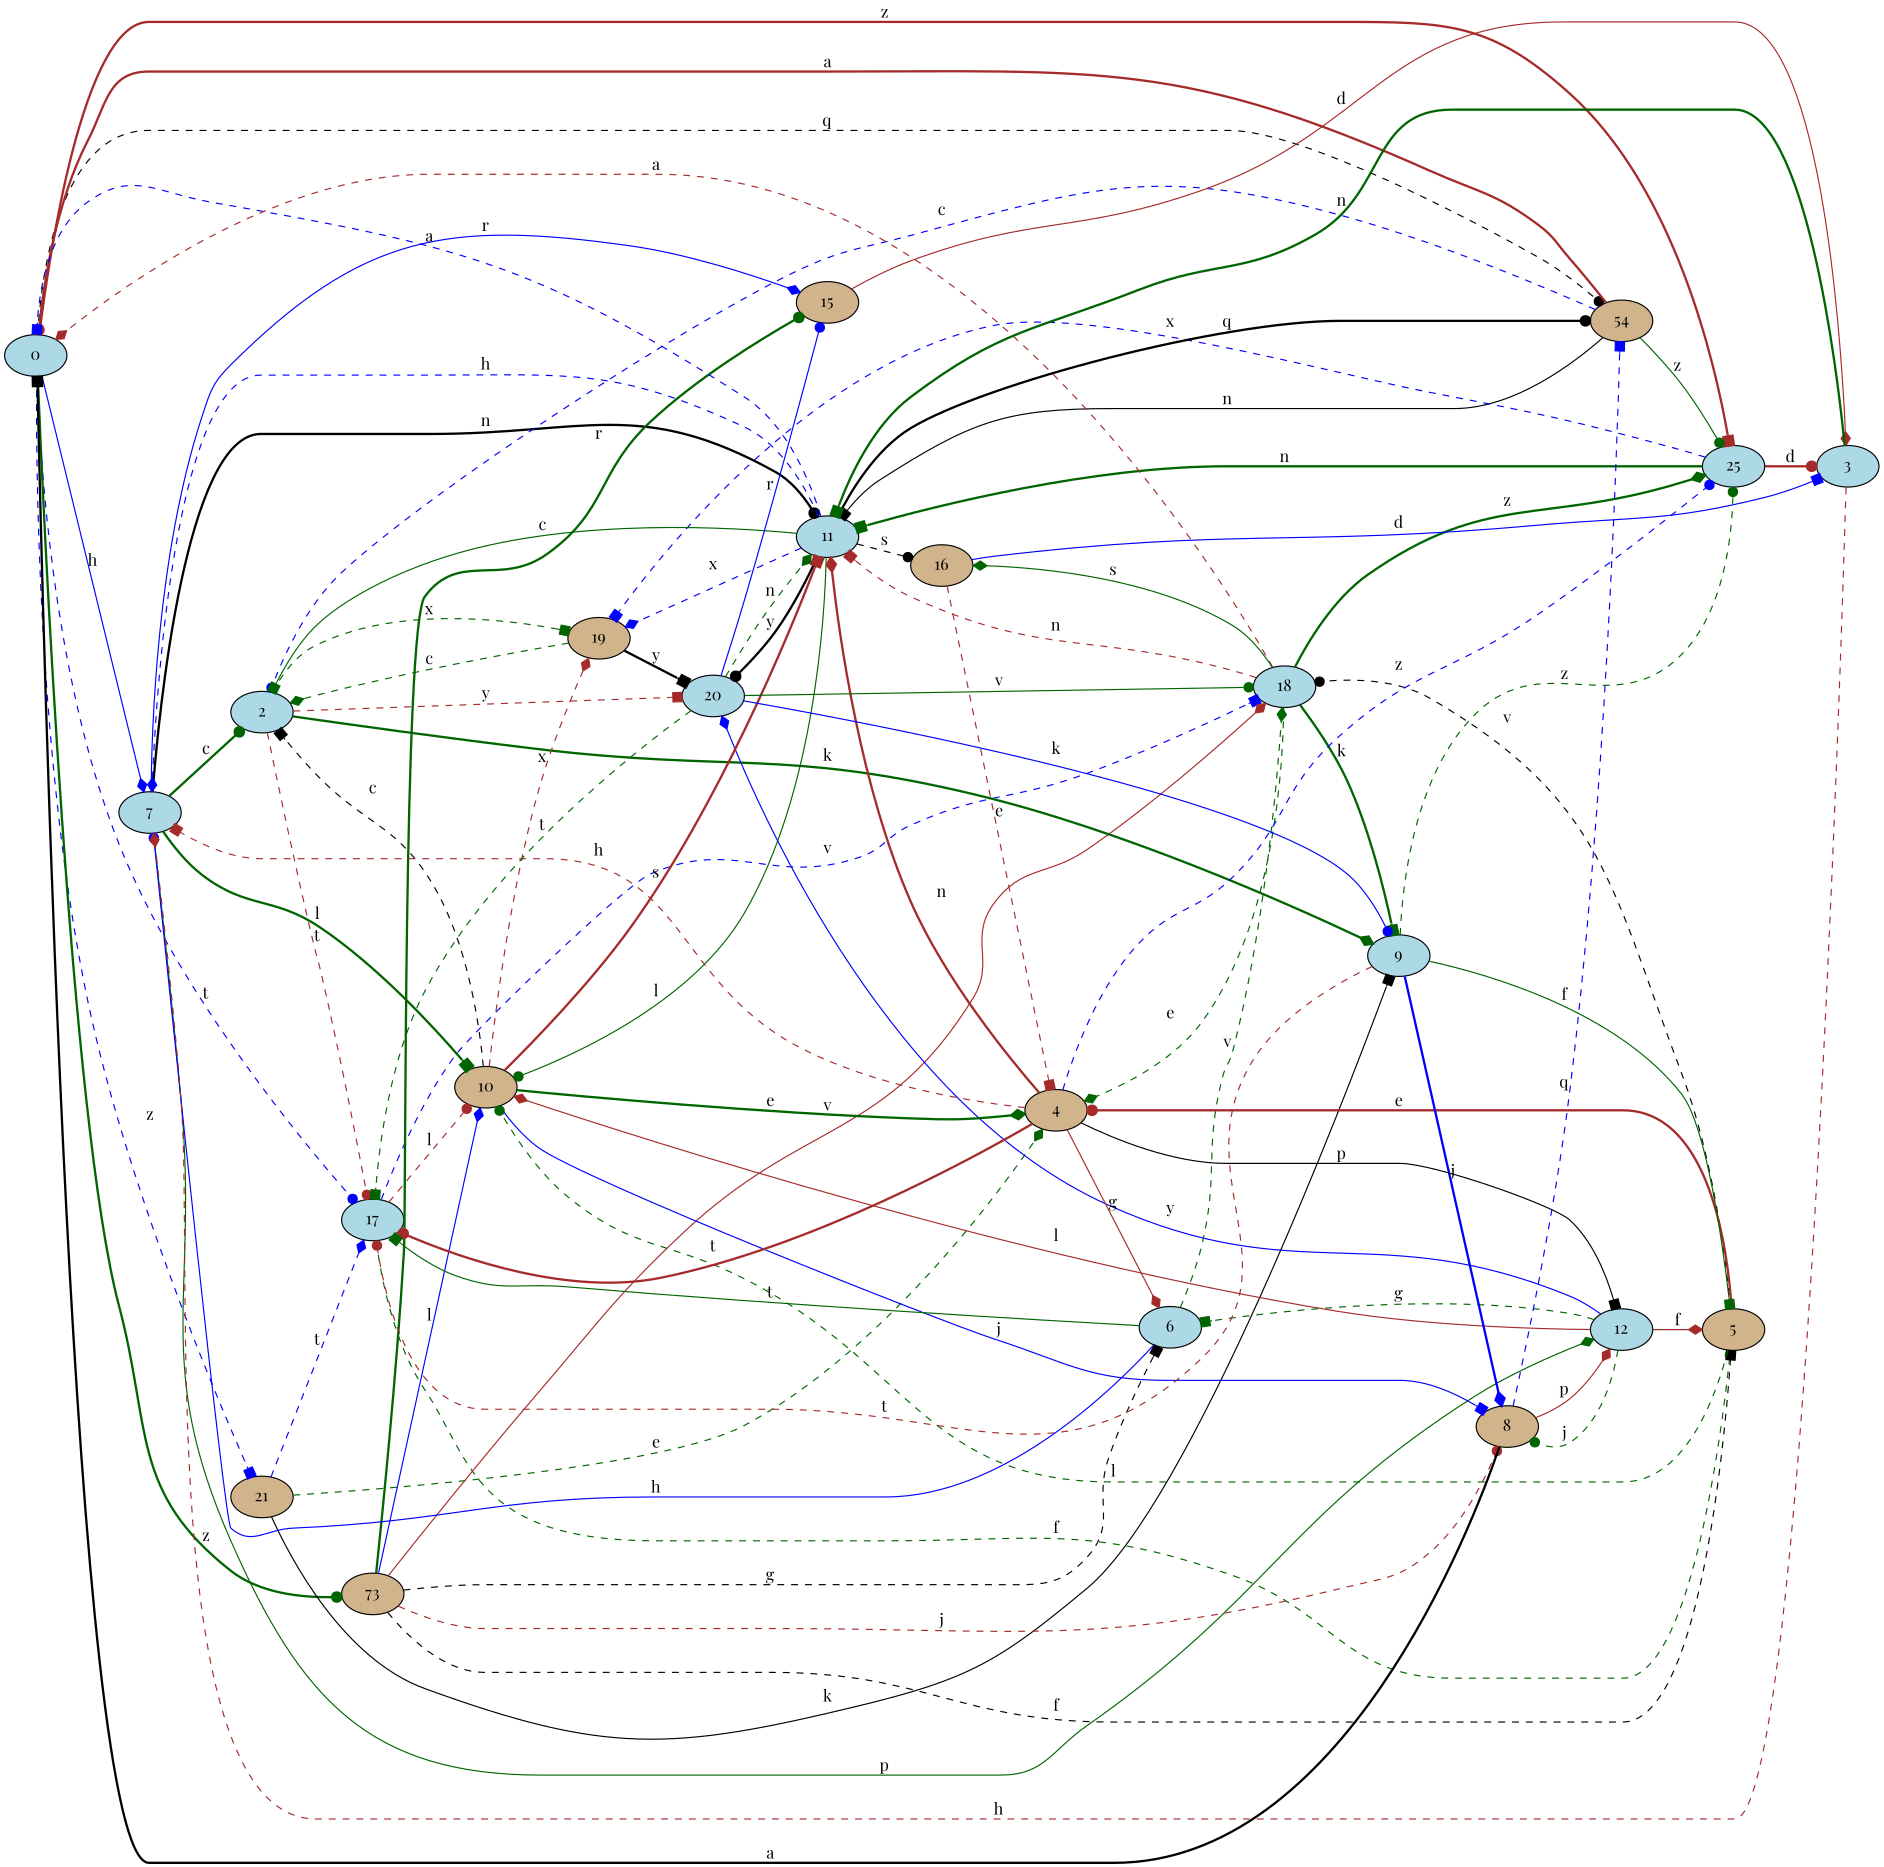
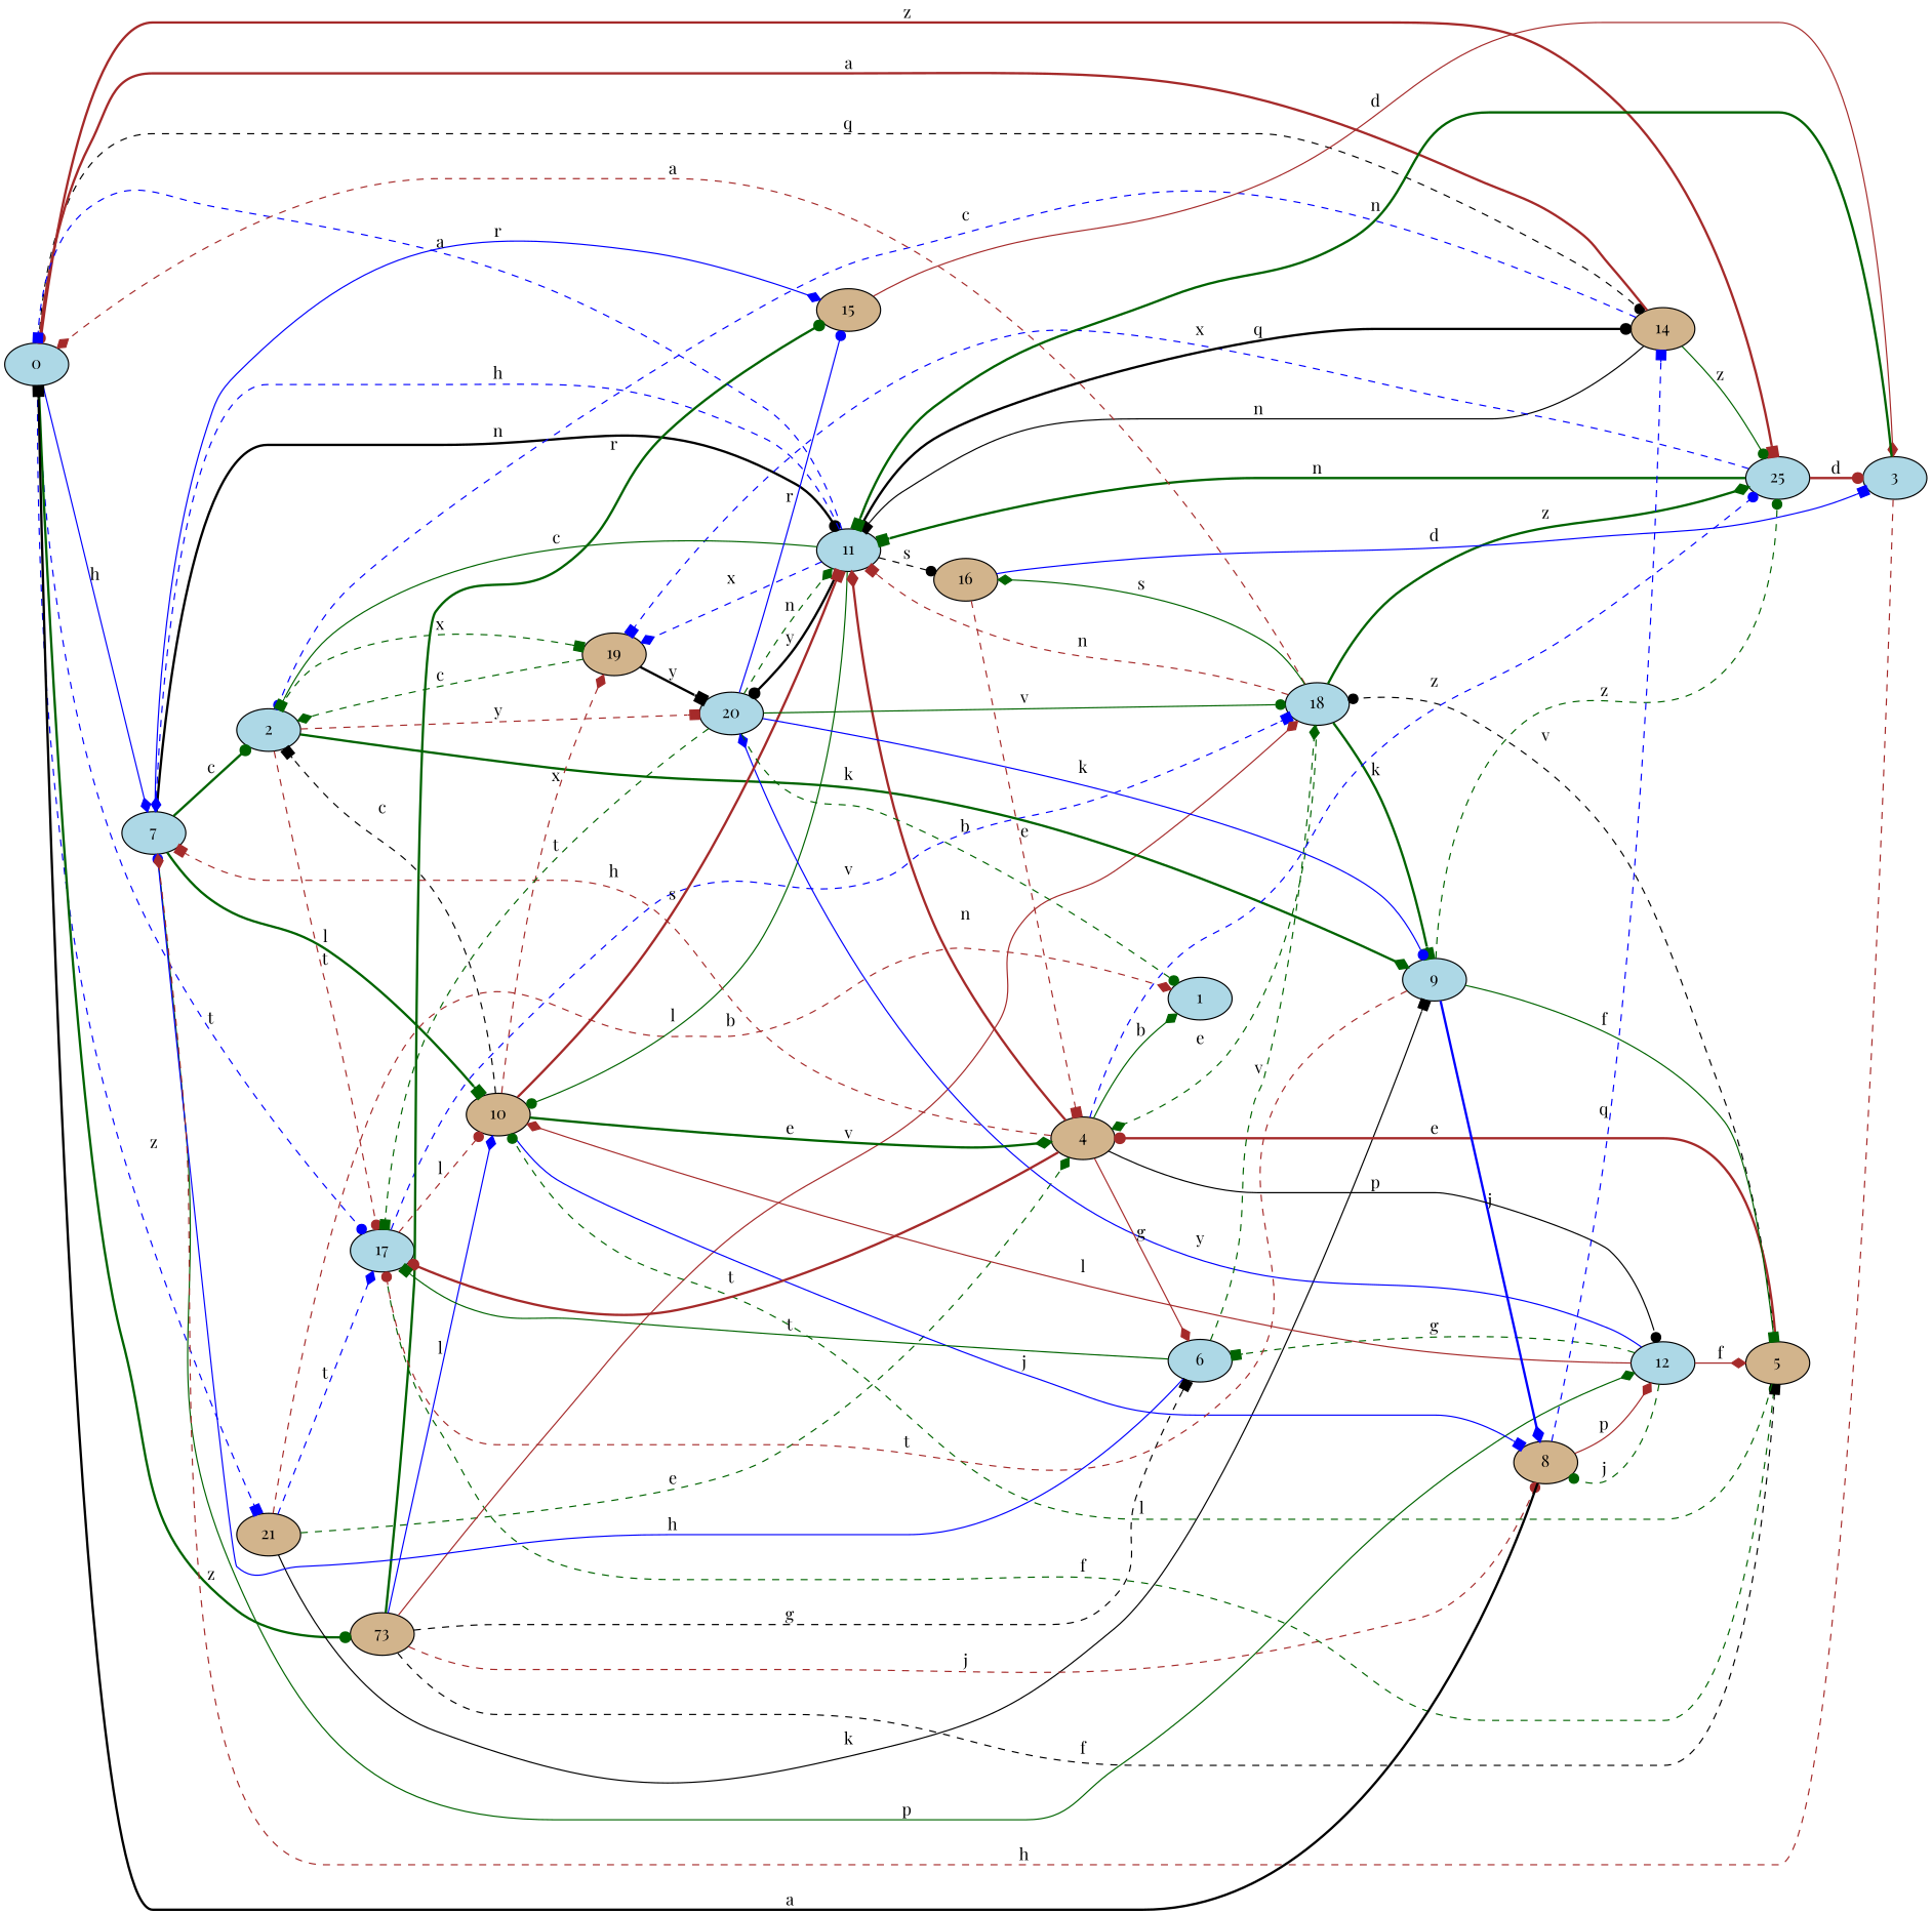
  strict digraph {
    fontname="Playfair Display"
    rankdir=LR
    node [fillcolor=lightblue fontname="Playfair Display" style=filled]
    edge [arrowhead=dot color=darkgreen fontname="Playfair Display" style=dashed]
    0
    7
-   14 [fillcolor=tan label=54]
+   14 [fillcolor=tan]
    17
    21 [fillcolor=tan]
    n6 [fillcolor=tan label=73]
    25
    2
    11
    12
    10 [fillcolor=tan]
    15 [fillcolor=tan]
    5 [fillcolor=tan]
    18
    9
    4 [fillcolor=tan]
+   1
    6
    8 [fillcolor=tan]
    19 [fillcolor=tan]
    3
    20
    16 [fillcolor=tan]
    0 -> 7 [arrowhead=diamond color=blue label=h style=solid]
    0 -> 14 [color=black label=q]
    0 -> 17 [color=blue label=t]
    0 -> 21 [arrowhead=box color=blue label=z]
    0 -> n6 [label=z style=bold]
    0 -> 25 [arrowhead=box color=brown label=z style=bold]
    7 -> 2 [label=c style=bold]
    7 -> 11 [color=black label=n style=bold]
    7 -> 12 [arrowhead=diamond label=p style=solid]
    7 -> 10 [arrowhead=box label=l style=bold]
    7 -> 15 [arrowhead=diamond color=blue label=r style=solid]
    14 -> 0 [color=brown label=a style=bold]
    14 -> 25 [label=z style=solid]
    14 -> 2 [color=blue label=c]
    14 -> 11 [arrowhead=box color=black label=n style=solid]
    17 -> 10 [color=brown label=l]
    17 -> 5 [label=f]
    17 -> 18 [arrowhead=box color=blue label=v]
    21 -> 17 [arrowhead=diamond color=blue label=t]
    21 -> 9 [arrowhead=box color=black label=k style=solid]
    21 -> 4 [arrowhead=diamond label=e]
+   21 -> 1 [arrowhead=diamond color=brown label=b]
    n6 -> 10 [arrowhead=diamond color=blue label=l style=solid]
    n6 -> 15 [label=r style=bold]
    n6 -> 5 [arrowhead=box color=black label=f]
    n6 -> 18 [arrowhead=diamond color=brown label=v style=solid]
    n6 -> 6 [arrowhead=box color=black label=g]
    n6 -> 8 [color=brown label=j]
    25 -> 11 [arrowhead=box label=n style=bold]
    25 -> 19 [arrowhead=box color=blue label=x]
    25 -> 3 [color=brown label=d style=bold]
    2 -> 17 [color=brown label=t]
    2 -> 9 [arrowhead=diamond label=k style=bold]
    2 -> 19 [arrowhead=box label=x]
    2 -> 20 [arrowhead=box color=brown label=y]
    11 -> 0 [arrowhead=box color=blue label=a]
    11 -> 7 [arrowhead=diamond color=blue label=h]
    11 -> 14 [color=black label=q style=bold]
    11 -> 2 [arrowhead=box label=c style=solid]
    11 -> 10 [label=l style=solid]
    11 -> 19 [arrowhead=diamond color=blue label=x]
    11 -> 20 [color=black label=y style=bold]
    11 -> 16 [color=black label=s]
    12 -> 10 [arrowhead=diamond color=brown label=l style=solid]
    12 -> 5 [arrowhead=diamond color=brown label=f style=solid]
    12 -> 6 [arrowhead=box label=g]
    12 -> 8 [label=j]
    12 -> 20 [arrowhead=diamond color=blue label=y style=solid]
    10 -> 2 [arrowhead=box color=black label=c]
    10 -> 11 [arrowhead=box color=brown label=s style=bold]
    10 -> 4 [arrowhead=diamond label=e style=bold]
    10 -> 8 [arrowhead=box color=blue label=j style=solid]
    10 -> 19 [arrowhead=diamond color=brown label=x]
    15 -> 3 [arrowhead=diamond color=brown label=d style=solid]
    5 -> 10 [label=l]
    5 -> 18 [color=black label=v]
    5 -> 4 [color=brown label=e style=bold]
    18 -> 0 [arrowhead=diamond color=brown label=a]
    18 -> 25 [arrowhead=diamond label=z style=bold]
    18 -> 11 [arrowhead=box color=brown label=n]
    18 -> 9 [arrowhead=box label=k style=bold]
    18 -> 4 [arrowhead=diamond label=e]
    18 -> 16 [arrowhead=diamond label=s style=solid]
    9 -> 17 [color=brown label=t]
    9 -> 25 [label=z]
    9 -> 5 [arrowhead=box label=f style=solid]
    9 -> 8 [arrowhead=diamond color=blue label=j style=bold]
    4 -> 7 [arrowhead=box color=brown label=h]
    4 -> 17 [color=brown label=t style=bold]
    4 -> 25 [color=blue label=z]
    4 -> 11 [arrowhead=diamond color=brown label=n style=bold]
-   4 -> 12 [arrowhead=box color=black label=p style=solid]
+   4 -> 12 [color=black label=p style=solid]
+   4 -> 1 [arrowhead=diamond label=b style=solid]
    4 -> 6 [arrowhead=diamond color=brown label=g style=solid]
    6 -> 7 [color=blue label=h style=solid]
    6 -> 17 [arrowhead=box label=t style=solid]
    6 -> 18 [arrowhead=diamond label=v]
    8 -> 0 [arrowhead=box color=black label=a style=bold]
    8 -> 14 [arrowhead=box color=blue label=q]
    8 -> 12 [arrowhead=diamond color=brown label=p style=solid]
    19 -> 2 [arrowhead=diamond label=c]
    19 -> 20 [arrowhead=box color=black label=y style=bold]
    3 -> 7 [arrowhead=diamond color=brown label=h]
    3 -> 11 [arrowhead=box label=n style=bold]
    20 -> 17 [arrowhead=box label=t]
    20 -> 11 [arrowhead=diamond label=n]
    20 -> 15 [color=blue label=r style=solid]
    20 -> 18 [label=v style=solid]
    20 -> 9 [color=blue label=k style=solid]
+   20 -> 1 [label=b]
    16 -> 4 [arrowhead=box color=brown label=e]
    16 -> 3 [arrowhead=box color=blue label=d style=solid]
  }
